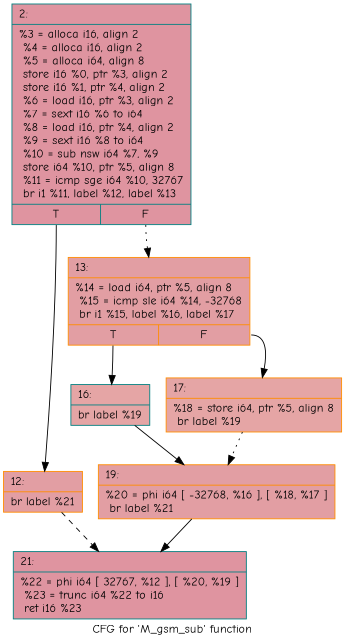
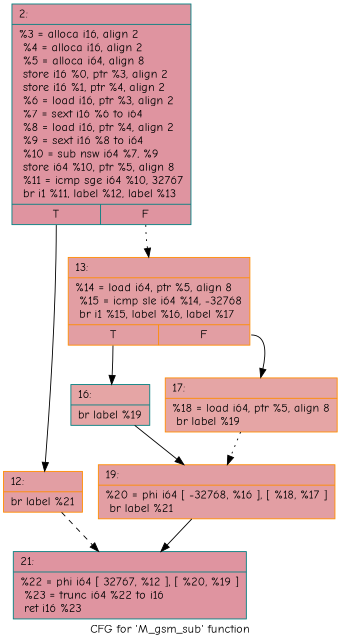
  digraph {
    label="CFG for 'M_gsm_sub' function"
    fontname="Comic Neue"
    node [color=darkorange fillcolor="#be242e70" fontname="Comic Neue" shape=record style=filled]
    edge [style=solid fontname="Comic Neue"]
    n1 [color=teal fillcolor="#b70d2870" label="{2:\l|  %3 = alloca i16, align 2\l  %4 = alloca i16, align 2\l  %5 = alloca i64, align 8\l  store i16 %0, ptr %3, align 2\l  store i16 %1, ptr %4, align 2\l  %6 = load i16, ptr %3, align 2\l  %7 = sext i16 %6 to i64\l  %8 = load i16, ptr %4, align 2\l  %9 = sext i16 %8 to i64\l  %10 = sub nsw i64 %7, %9\l  store i64 %10, ptr %5, align 8\l  %11 = icmp sge i64 %10, 32767\l  br i1 %11, label %12, label %13\l|{<s0>T|<s1>F}}"]
    n2 [label="{12:\l|  br label %21\l}"]
    n3 [label="{13:\l|  %14 = load i64, ptr %5, align 8\l  %15 = icmp sle i64 %14, -32768\l  br i1 %15, label %16, label %17\l|{<s0>T|<s1>F}}"]
    n4 [color=teal fillcolor="#b70d2870" label="{21:\l|  %22 = phi i64 [ 32767, %12 ], [ %20, %19 ]\l  %23 = trunc i64 %22 to i16\l  ret i16 %23\l}"]
    n5 [color=teal fillcolor="#c5333470" label="{16:\l|  br label %19\l}"]
-   n6 [fillcolor="#c5333470" label="{17:\l|  %18 = store i64, ptr %5, align 8\l  br label %19\l}"]
+   n6 [fillcolor="#c5333470" label="{17:\l|  %18 = load i64, ptr %5, align 8\l  br label %19\l}"]
    n7 [label="{19:\l|  %20 = phi i64 [ -32768, %16 ], [ %18, %17 ]\l  br label %21\l}"]
    n1 -> n2 [tailport=s0]
    n1 -> n3 [tailport=s1 style=dotted]
    n2 -> n4 [style=dashed]
    n3 -> n5 [tailport=s0]
    n3 -> n6 [tailport=s1]
    n5 -> n7
    n6 -> n7 [style=dotted]
    n7 -> n4
  }
